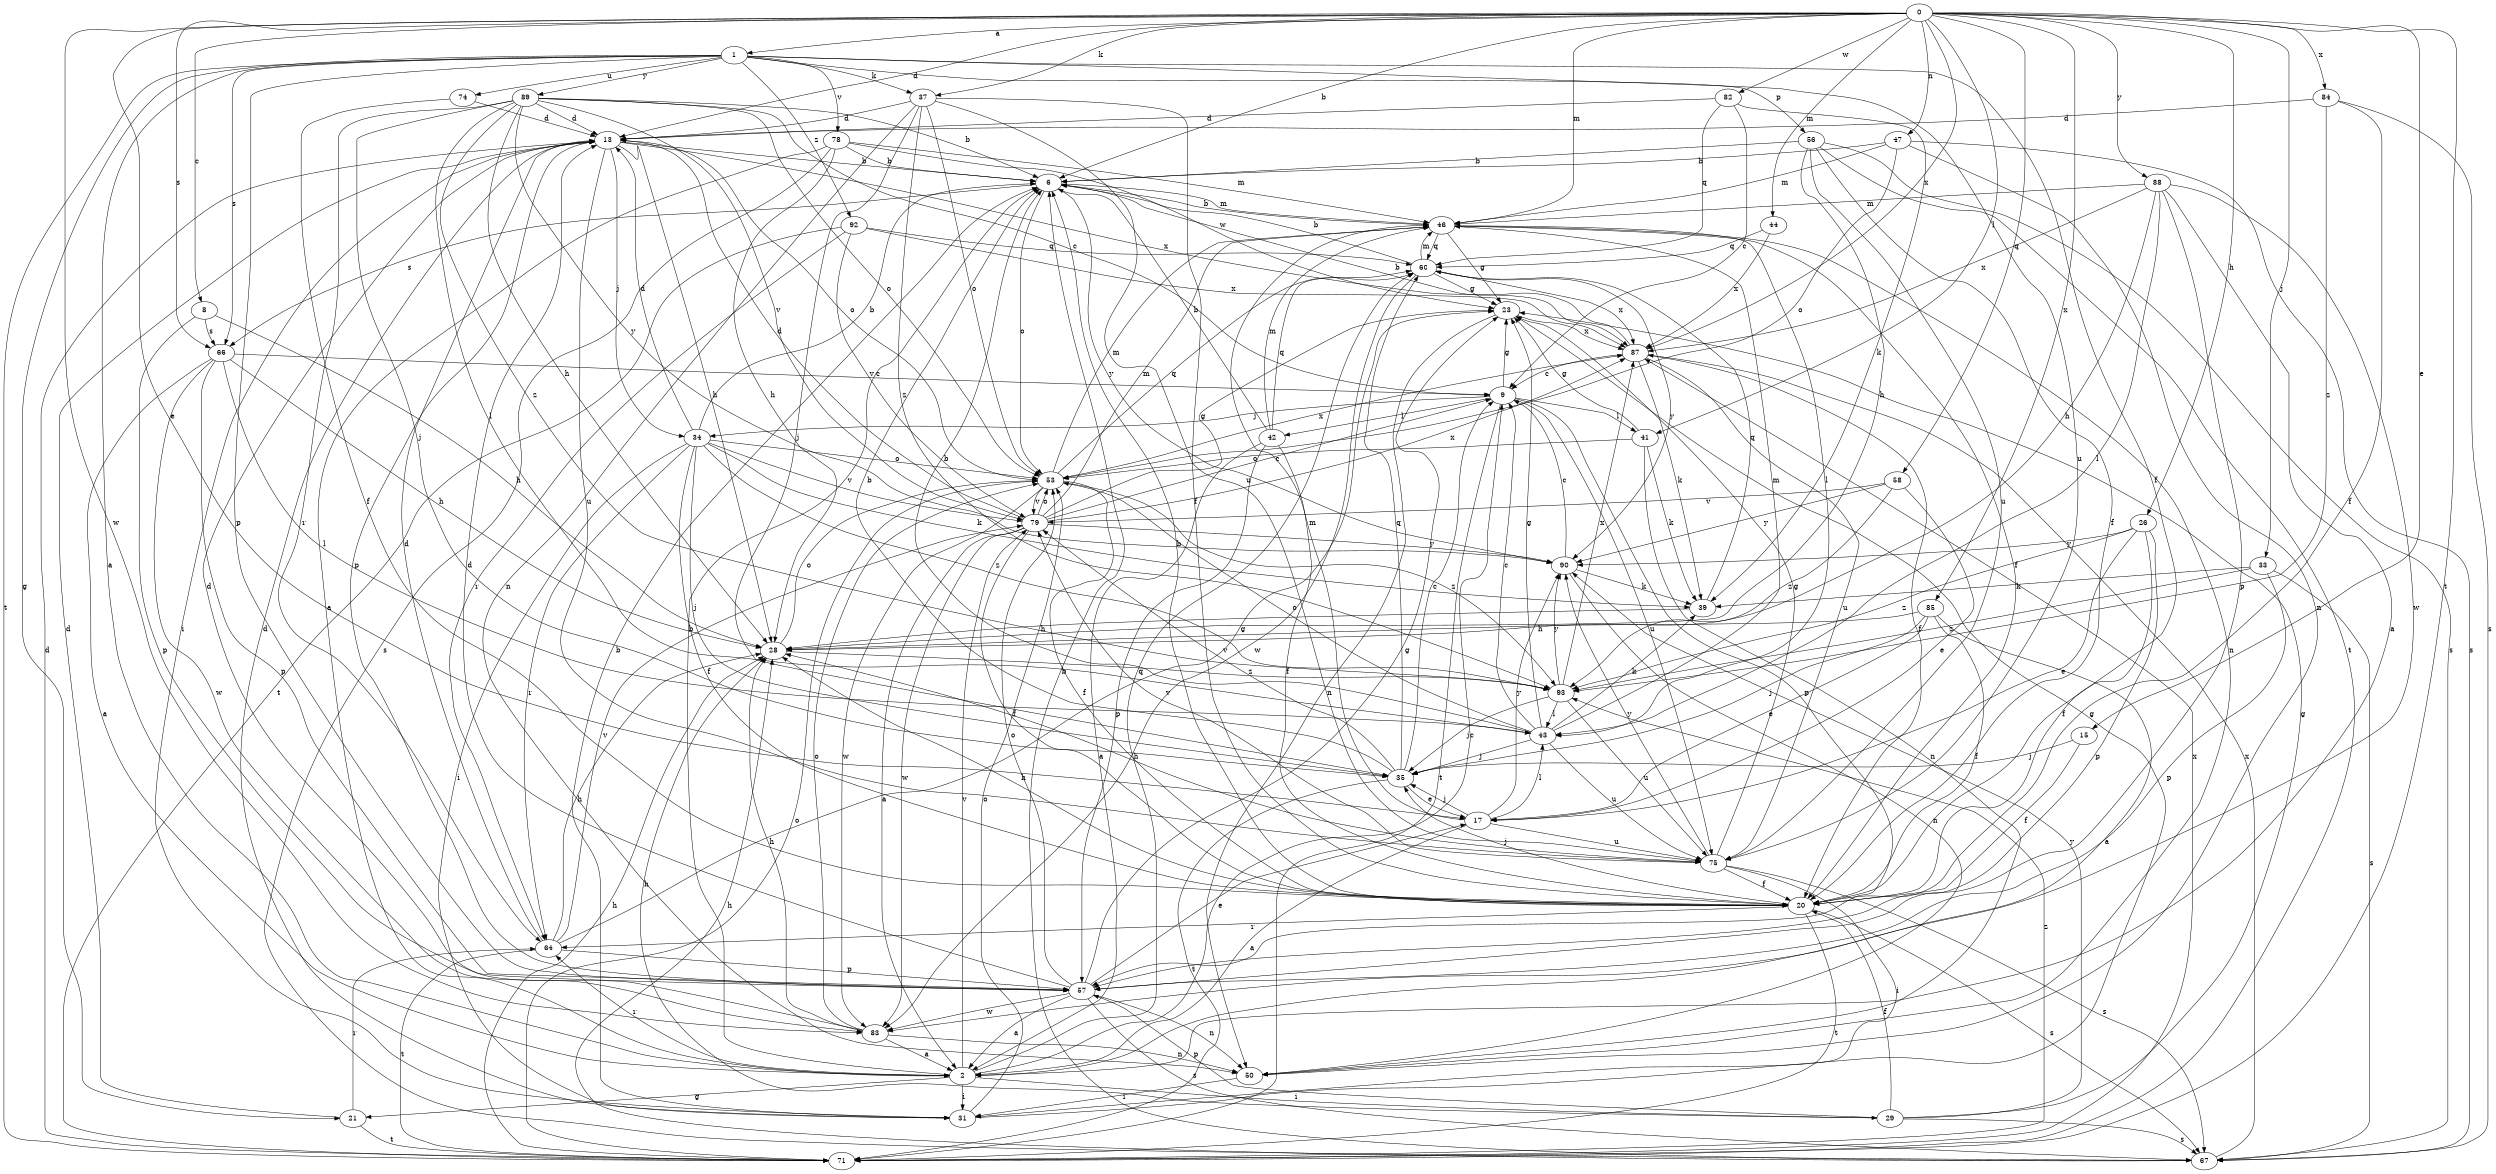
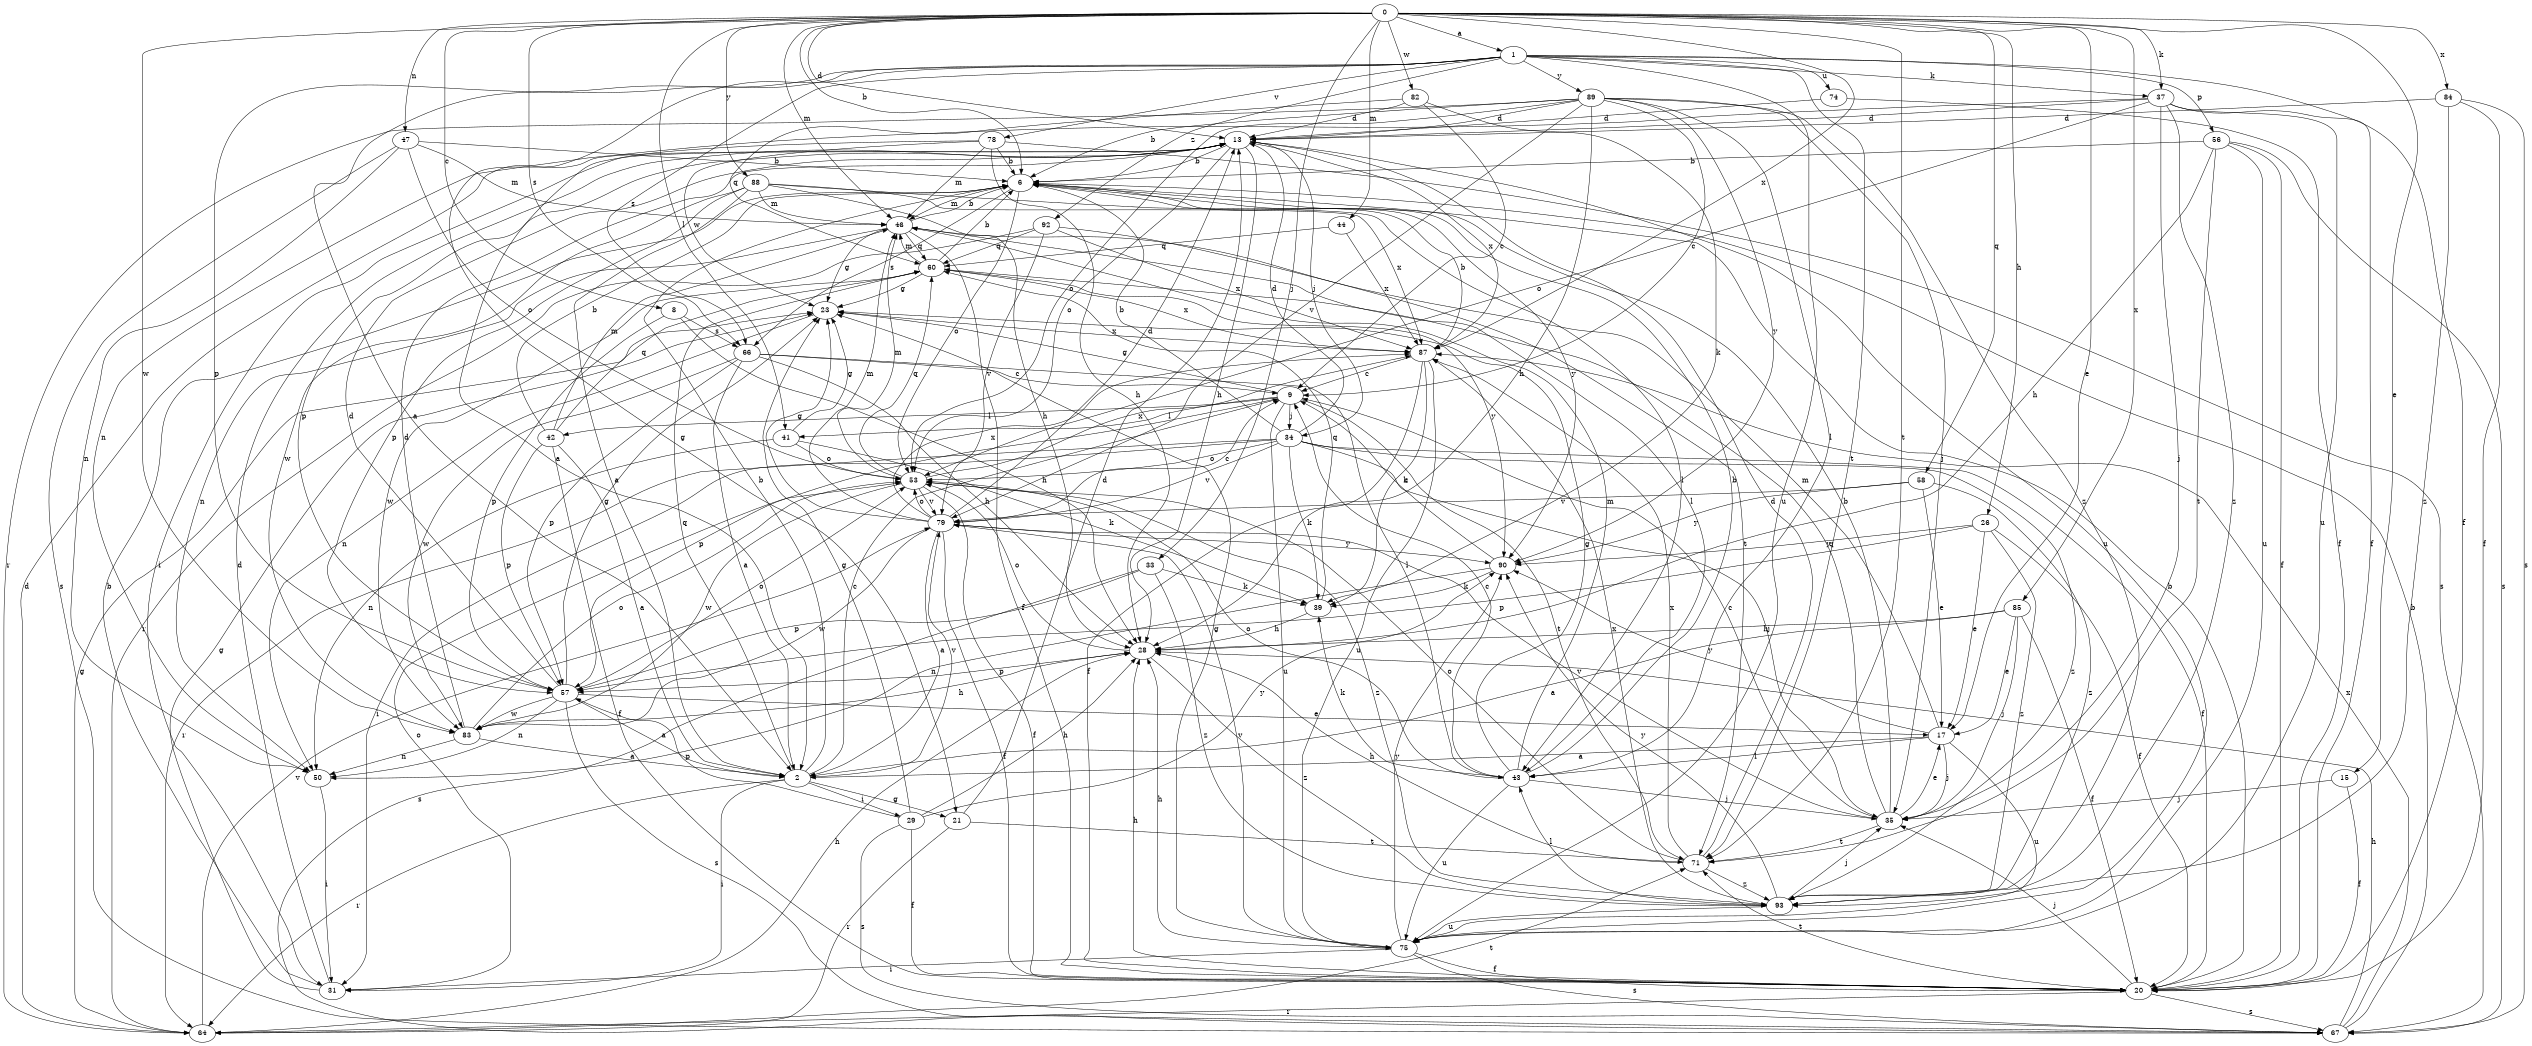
  strict digraph {
    0
    1
    6
    8
    13
    15
    17
    26
    33
    37
    41
    44
    46
    47
    58
    66
    71
    82
    83
    84
    85
    87
    88
    2
    20
    21
    56
    57
    74
    75
    78
    89
    92
    53
    90
    28
    31
    34
    35
    43
    93
    67
    39
    50
    23
    60
    79
    9
    29
    64
    42
    0 -> 1 [label=a]
    0 -> 6 [label=b]
    0 -> 8 [label=c]
    0 -> 13 [label=d]
    0 -> 15 [label=e]
    0 -> 17 [label=e]
    0 -> 26 [label=h]
    0 -> 33 [label=j]
    0 -> 37 [label=k]
    0 -> 41 [label=l]
    0 -> 44 [label=m]
    0 -> 46 [label=m]
    0 -> 47 [label=n]
    0 -> 58 [label=q]
    0 -> 66 [label=s]
    0 -> 71 [label=t]
    0 -> 82 [label=w]
    0 -> 83 [label=w]
    0 -> 84 [label=x]
    0 -> 85 [label=x]
    0 -> 87 [label=x]
    0 -> 88 [label=y]
    1 -> 37 [label=k]
    1 -> 66 [label=s]
    1 -> 71 [label=t]
    1 -> 2 [label=a]
    1 -> 20 [label=f]
    1 -> 21 [label=g]
    1 -> 56 [label=p]
    1 -> 57 [label=p]
    1 -> 74 [label=u]
    1 -> 75 [label=u]
    1 -> 78 [label=v]
    1 -> 89 [label=y]
    1 -> 92 [label=z]
    6 -> 46 [label=m]
    6 -> 66 [label=s]
    6 -> 53 [label=o]
    6 -> 90 [label=y]
    8 -> 66 [label=s]
    8 -> 57 [label=p]
    8 -> 28 [label=h]
    13 -> 6 [label=b]
    13 -> 87 [label=x]
    13 -> 57 [label=p]
    13 -> 75 [label=u]
    13 -> 53 [label=o]
    13 -> 28 [label=h]
    13 -> 31 [label=i]
    13 -> 34 [label=j]
    15 -> 20 [label=f]
    15 -> 35 [label=j]
    17 -> 46 [label=m]
    17 -> 2 [label=a]
    17 -> 75 [label=u]
    17 -> 90 [label=y]
    17 -> 35 [label=j]
    17 -> 43 [label=l]
    26 -> 17 [label=e]
    26 -> 20 [label=f]
    26 -> 57 [label=p]
    26 -> 90 [label=y]
    26 -> 93 [label=z]
    33 -> 57 [label=p]
    33 -> 93 [label=z]
    33 -> 67 [label=s]
    33 -> 39 [label=k]
    37 -> 13 [label=d]
    37 -> 20 [label=f]
    37 -> 75 [label=u]
    37 -> 53 [label=o]
    37 -> 35 [label=j]
    37 -> 93 [label=z]
    37 -> 50 [label=n]
    41 -> 53 [label=o]
    41 -> 39 [label=k]
    41 -> 50 [label=n]
    41 -> 23 [label=g]
    44 -> 87 [label=x]
    44 -> 60 [label=q]
    46 -> 6 [label=b]
    46 -> 20 [label=f]
    46 -> 43 [label=l]
    46 -> 50 [label=n]
    46 -> 23 [label=g]
    46 -> 60 [label=q]
    47 -> 6 [label=b]
    47 -> 46 [label=m]
    47 -> 53 [label=o]
    47 -> 67 [label=s]
    47 -> 50 [label=n]
    58 -> 17 [label=e]
    58 -> 90 [label=y]
    58 -> 93 [label=z]
    58 -> 79 [label=v]
    66 -> 83 [label=w]
    66 -> 2 [label=a]
    66 -> 57 [label=p]
    66 -> 28 [label=h]
    66 -> 43 [label=l]
    66 -> 9 [label=c]
    71 -> 13 [label=d]
    71 -> 87 [label=x]
    71 -> 53 [label=o]
    71 -> 28 [label=h]
    71 -> 93 [label=z]
    82 -> 13 [label=d]
    82 -> 39 [label=k]
    82 -> 60 [label=q]
    82 -> 9 [label=c]
    83 -> 13 [label=d]
    83 -> 2 [label=a]
    83 -> 53 [label=o]
    83 -> 28 [label=h]
    83 -> 50 [label=n]
    84 -> 13 [label=d]
    84 -> 20 [label=f]
    84 -> 93 [label=z]
    84 -> 67 [label=s]
    85 -> 17 [label=e]
    85 -> 2 [label=a]
    85 -> 20 [label=f]
    85 -> 28 [label=h]
    85 -> 35 [label=j]
    87 -> 6 [label=b]
    87 -> 20 [label=f]
    87 -> 75 [label=u]
    87 -> 39 [label=k]
    87 -> 9 [label=c]
    88 -> 46 [label=m]
    88 -> 83 [label=w]
    88 -> 87 [label=x]
    88 -> 2 [label=a]
    88 -> 57 [label=p]
    88 -> 28 [label=h]
    88 -> 43 [label=l]
    2 -> 6 [label=b]
    2 -> 21 [label=g]
    2 -> 31 [label=i]
    2 -> 60 [label=q]
    2 -> 79 [label=v]
    2 -> 9 [label=c]
    2 -> 29 [label=i]
    2 -> 64 [label=r]
    20 -> 6 [label=b]
    20 -> 71 [label=t]
    20 -> 28 [label=h]
    20 -> 35 [label=j]
    20 -> 67 [label=s]
    20 -> 64 [label=r]
    21 -> 13 [label=d]
    21 -> 71 [label=t]
    21 -> 64 [label=r]
    56 -> 6 [label=b]
    56 -> 71 [label=t]
    56 -> 20 [label=f]
    56 -> 75 [label=u]
    56 -> 28 [label=h]
    56 -> 67 [label=s]
    57 -> 13 [label=d]
    57 -> 17 [label=e]
    57 -> 83 [label=w]
    57 -> 2 [label=a]
    57 -> 53 [label=o]
    57 -> 67 [label=s]
    57 -> 50 [label=n]
    57 -> 23 [label=g]
    74 -> 13 [label=d]
    74 -> 20 [label=f]
    75 -> 20 [label=f]
    75 -> 90 [label=y]
    75 -> 28 [label=h]
    75 -> 31 [label=i]
    75 -> 67 [label=s]
    75 -> 23 [label=g]
    75 -> 79 [label=v]
    78 -> 6 [label=b]
    78 -> 46 [label=m]
    78 -> 2 [label=a]
    78 -> 28 [label=h]
    78 -> 67 [label=s]
    78 -> 23 [label=w]
    89 -> 6 [label=b]
    89 -> 13 [label=d]
    89 -> 53 [label=o]
    89 -> 90 [label=y]
    89 -> 28 [label=h]
    89 -> 35 [label=j]
    89 -> 43 [label=l]
    89 -> 93 [label=z]
    89 -> 79 [label=v]
    89 -> 9 [label=c]
    89 -> 64 [label=r]
    92 -> 71 [label=t]
    92 -> 87 [label=x]
    92 -> 60 [label=q]
    92 -> 79 [label=v]
    92 -> 64 [label=r]
    53 -> 46 [label=m]
    53 -> 83 [label=w]
    53 -> 87 [label=x]
    53 -> 20 [label=f]
    53 -> 93 [label=z]
    53 -> 60 [label=q]
    53 -> 79 [label=v]
    90 -> 39 [label=k]
    90 -> 50 [label=n]
    90 -> 9 [label=c]
    28 -> 53 [label=o]
    28 -> 93 [label=z]
    31 -> 6 [label=b]
    31 -> 13 [label=d]
    31 -> 53 [label=o]
    31 -> 23 [label=g]
    34 -> 6 [label=b]
    34 -> 13 [label=d]
    34 -> 20 [label=f]
    34 -> 53 [label=o]
    34 -> 31 [label=i]
    34 -> 35 [label=j]
    34 -> 93 [label=z]
    34 -> 39 [label=k]
    34 -> 79 [label=v]
    34 -> 64 [label=r]
    35 -> 6 [label=b]
    35 -> 17 [label=e]
    35 -> 71 [label=t]
    35 -> 60 [label=q]
    35 -> 79 [label=v]
    35 -> 9 [label=c]
    43 -> 6 [label=b]
    43 -> 46 [label=m]
    43 -> 75 [label=u]
    43 -> 53 [label=o]
    43 -> 35 [label=j]
    43 -> 39 [label=k]
    43 -> 23 [label=g]
    43 -> 9 [label=c]
    93 -> 87 [label=x]
    93 -> 75 [label=u]
    93 -> 90 [label=y]
    93 -> 35 [label=j]
    93 -> 43 [label=l]
    67 -> 6 [label=b]
    67 -> 87 [label=x]
    67 -> 28 [label=h]
    39 -> 28 [label=h]
    39 -> 60 [label=q]
    50 -> 31 [label=i]
    23 -> 87 [label=x]
    23 -> 50 [label=n]
    60 -> 6 [label=b]
    60 -> 46 [label=m]
    60 -> 83 [label=w]
    60 -> 87 [label=x]
    60 -> 90 [label=y]
    60 -> 23 [label=g]
    79 -> 13 [label=d]
    79 -> 46 [label=m]
    79 -> 83 [label=w]
    79 -> 87 [label=x]
    79 -> 2 [label=a]
    79 -> 20 [label=f]
    79 -> 53 [label=o]
    79 -> 90 [label=y]
    79 -> 23 [label=g]
    79 -> 9 [label=c]
    9 -> 41 [label=l]
    9 -> 71 [label=t]
    9 -> 57 [label=p]
    9 -> 75 [label=u]
    9 -> 34 [label=j]
    9 -> 23 [label=g]
    9 -> 42 [label=l]
    29 -> 20 [label=f]
    29 -> 57 [label=p]
    29 -> 90 [label=y]
    29 -> 28 [label=h]
    29 -> 67 [label=s]
    29 -> 23 [label=g]
    64 -> 13 [label=d]
    64 -> 71 [label=t]
-   64 -> 57 [label=p]
+   28 -> 57 [label=p]
    64 -> 28 [label=h]
    64 -> 23 [label=g]
    64 -> 79 [label=v]
    42 -> 6 [label=b]
    42 -> 46 [label=m]
    42 -> 2 [label=a]
    42 -> 20 [label=f]
    42 -> 57 [label=p]
    42 -> 60 [label=q]
  }
